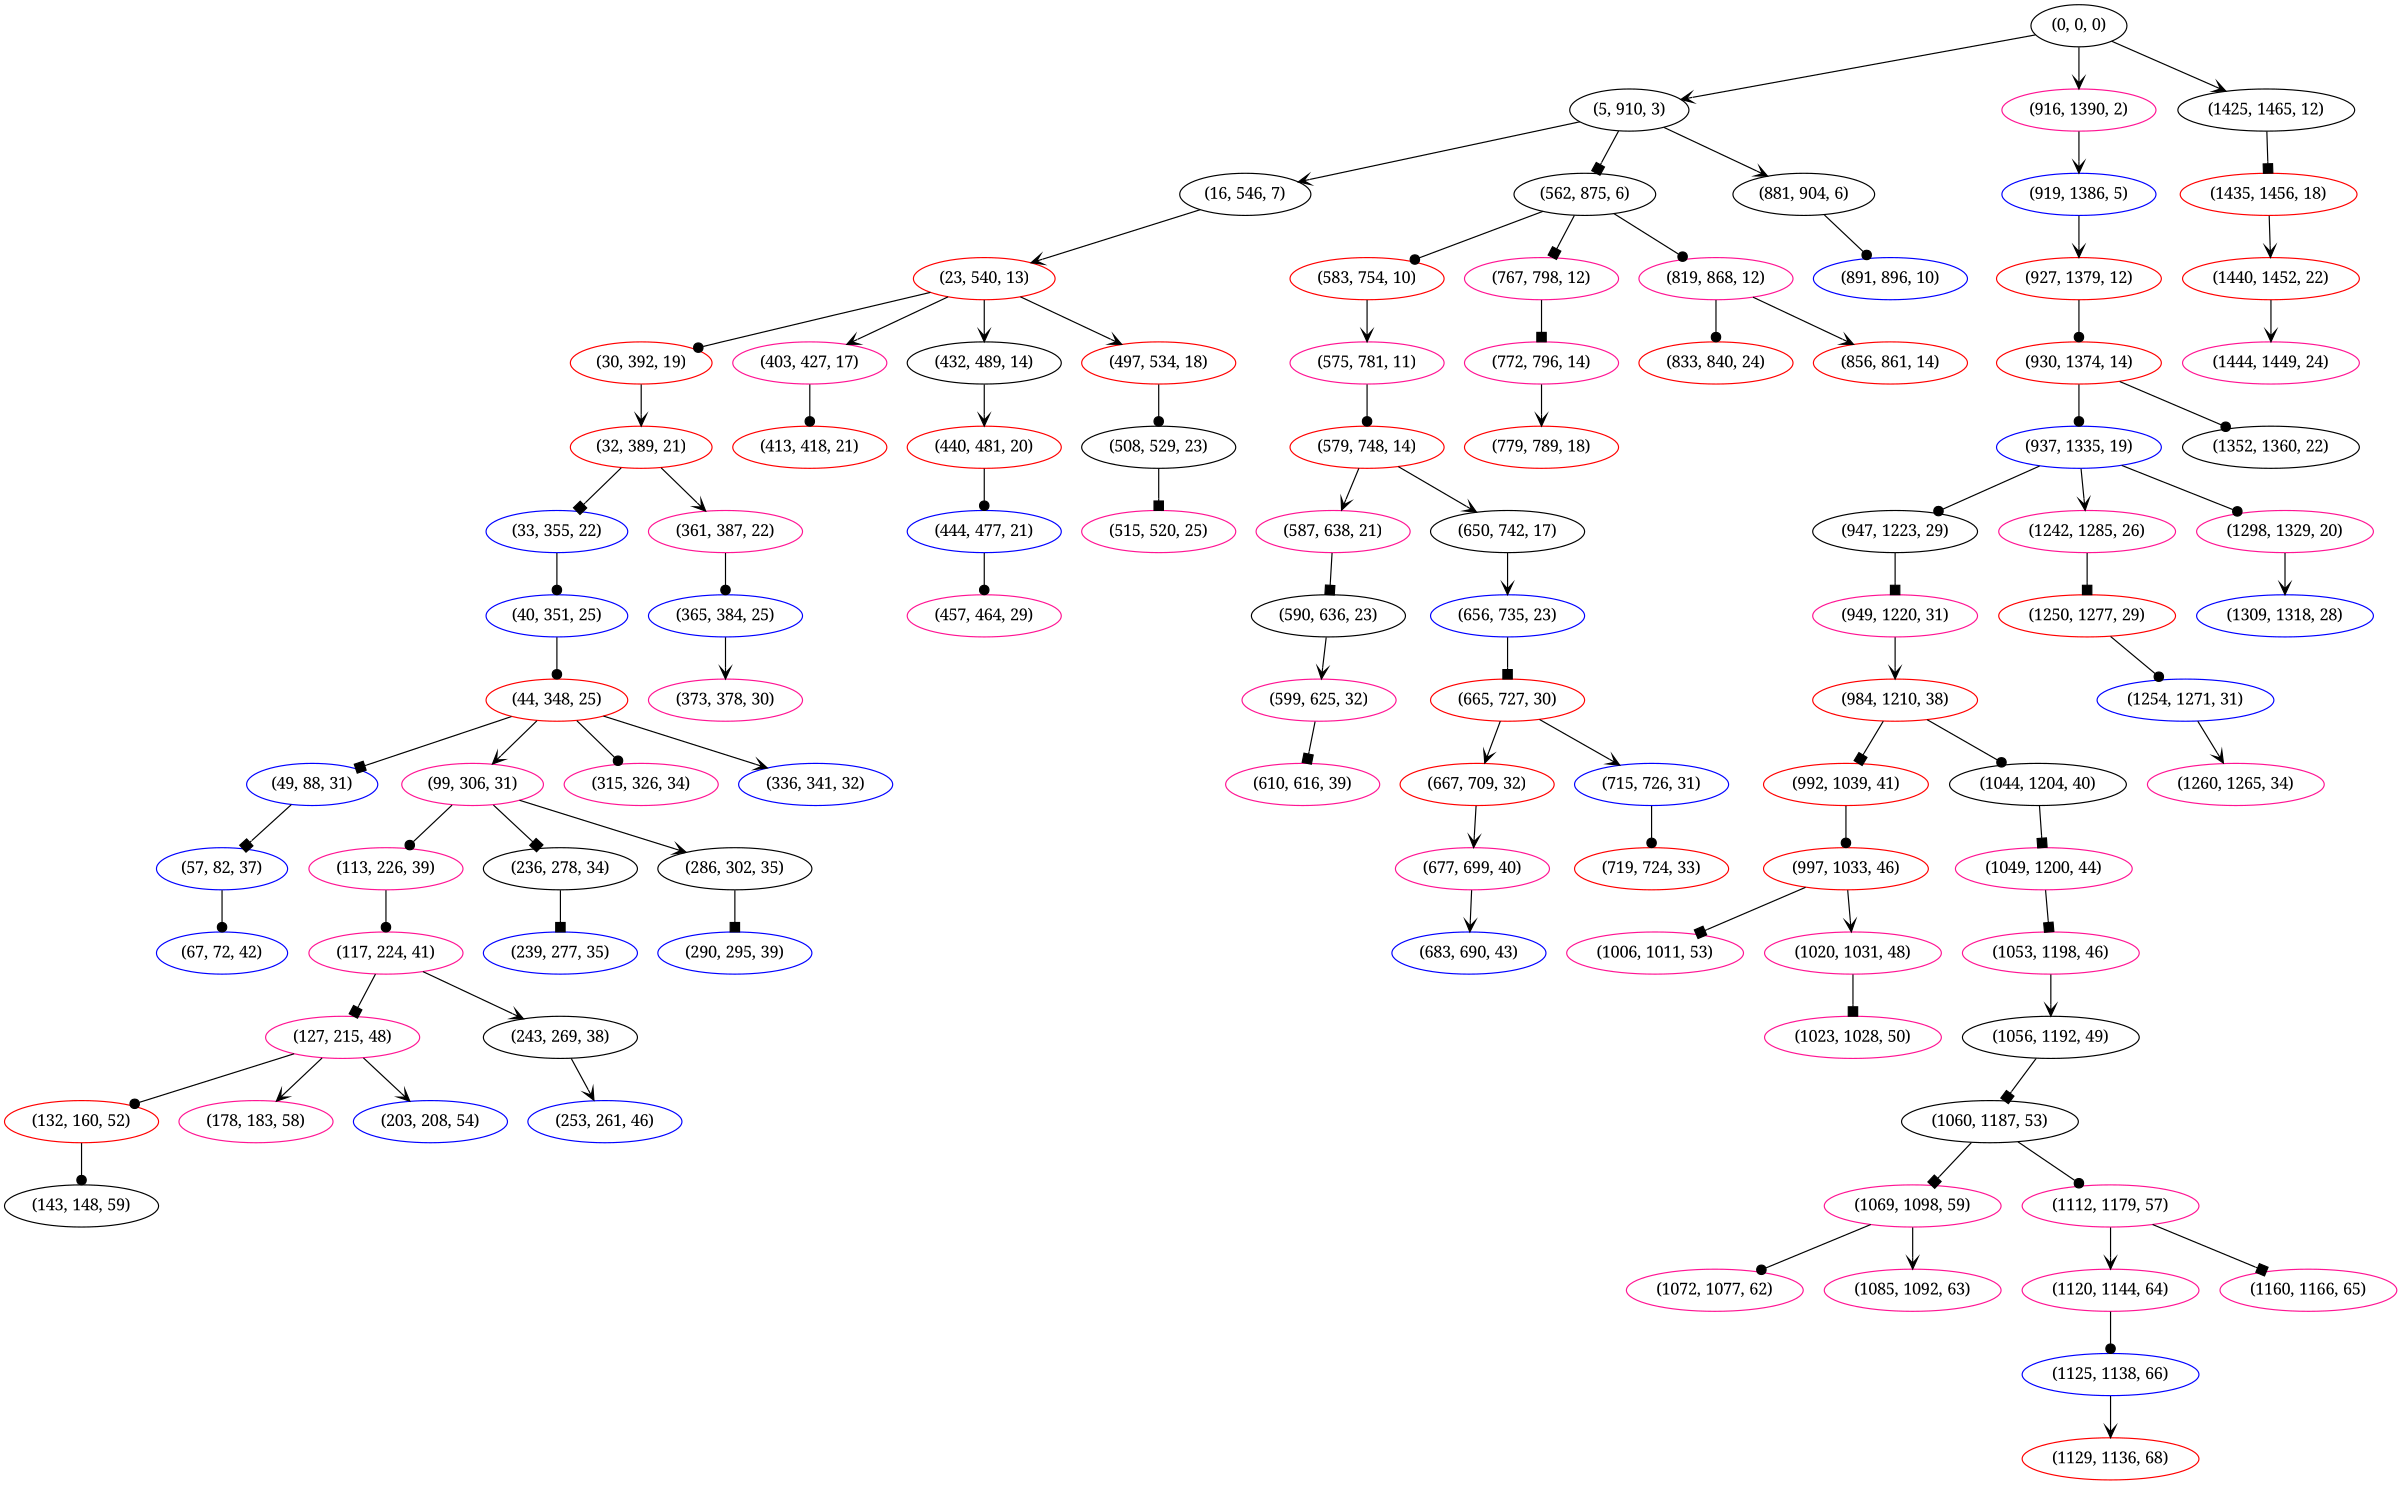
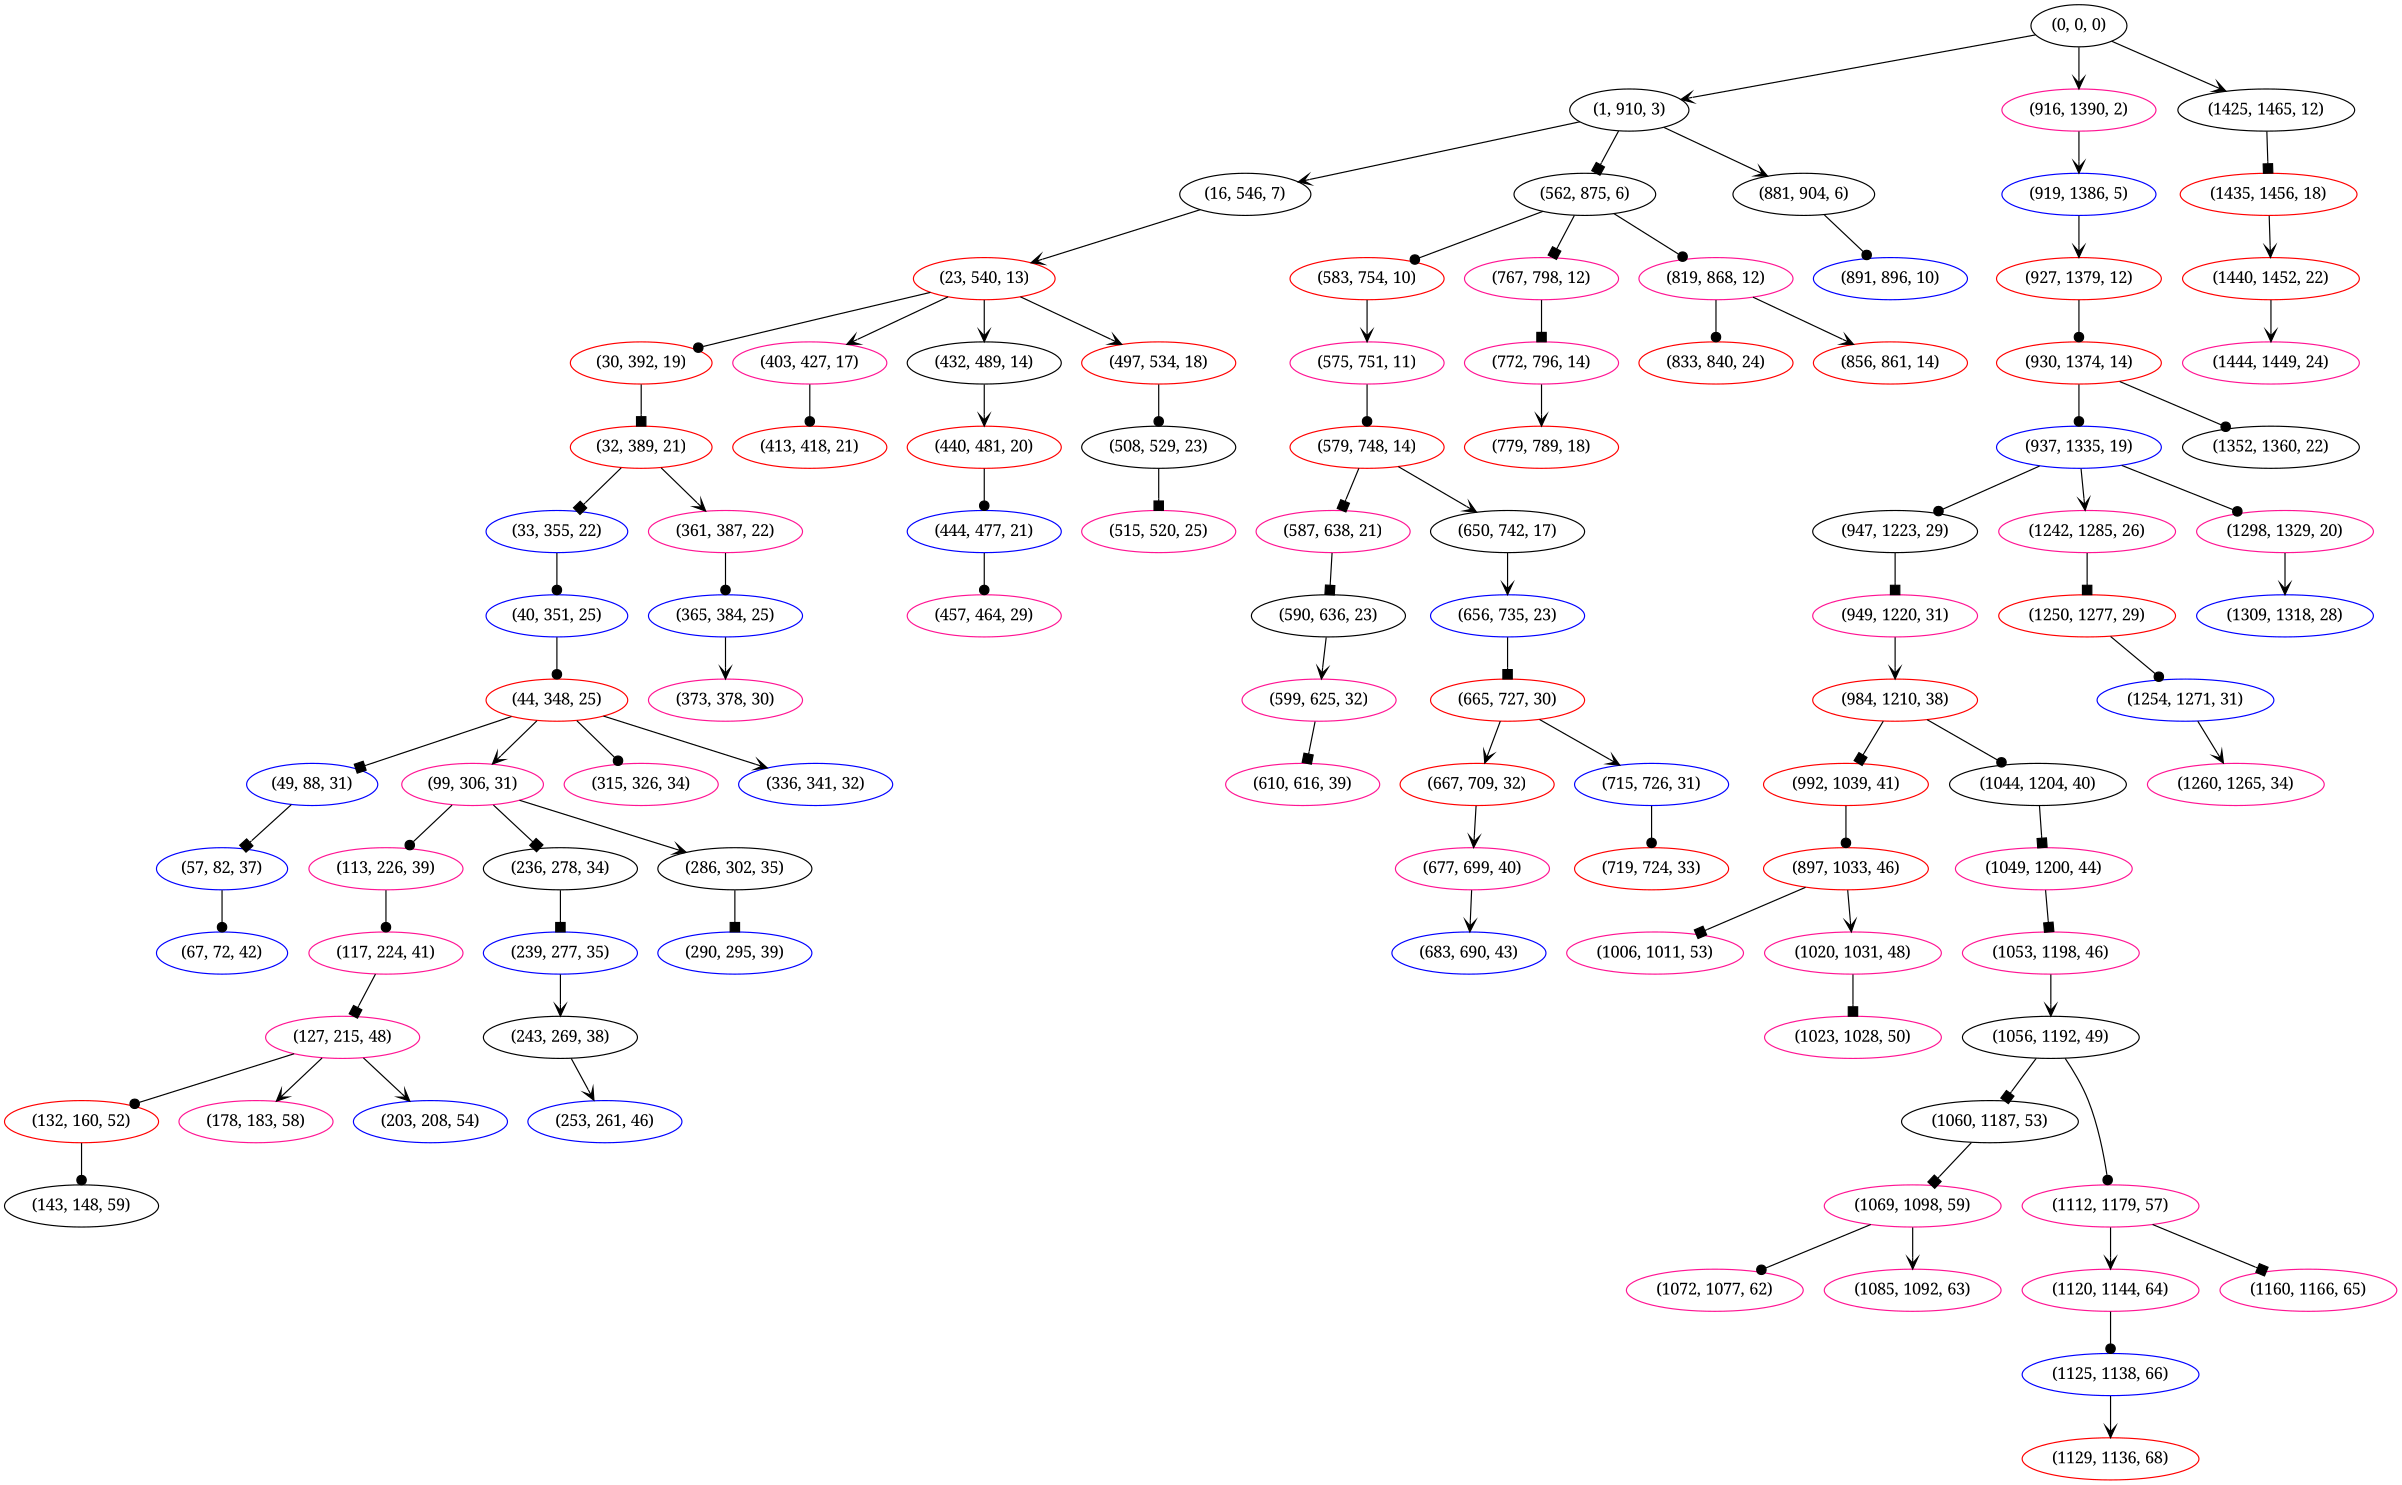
  digraph {
    fontname="Noto Serif"
    node [color=deeppink fontname="Noto Serif"]
    edge [arrowhead=vee fontname="Noto Serif"]
    "(0, 0, 0)" [color=black]
-   "(5, 910, 3)" [color=black]
+   "(5, 910, 3)" [color=black label="(1, 910, 3)"]
    "(916, 1390, 2)"
    "(1425, 1465, 12)" [color=black]
    "(16, 546, 7)" [color=black]
    "(562, 875, 6)" [color=black]
    "(881, 904, 6)" [color=black]
    "(919, 1386, 5)" [color=blue]
    "(1435, 1456, 18)" [color=red]
    "(23, 540, 13)" [color=red]
    n11 [color=red label="(583, 754, 10)"]
    "(767, 798, 12)"
    "(819, 868, 12)"
    "(891, 896, 10)" [color=blue]
    "(30, 392, 19)" [color=red]
    "(403, 427, 17)"
    "(432, 489, 14)" [color=black]
    "(497, 534, 18)" [color=red]
    "(32, 389, 21)" [color=red]
    "(413, 418, 21)" [color=red]
    "(440, 481, 20)" [color=red]
    "(508, 529, 23)" [color=black]
    "(33, 355, 22)" [color=blue]
    "(361, 387, 22)"
    "(40, 351, 25)" [color=blue]
    "(365, 384, 25)" [color=blue]
    n27 [color=red label="(44, 348, 25)"]
    "(49, 88, 31)" [color=blue]
    "(99, 306, 31)"
    "(315, 326, 34)"
    "(336, 341, 32)" [color=blue]
    "(57, 82, 37)" [color=blue]
    "(113, 226, 39)"
    "(236, 278, 34)" [color=black]
    "(286, 302, 35)" [color=black]
    "(67, 72, 42)" [color=blue]
    "(117, 224, 41)"
    "(239, 277, 35)" [color=blue]
    "(290, 295, 39)" [color=blue]
    "(127, 215, 48)"
    "(132, 160, 52)" [color=red]
    "(178, 183, 58)"
    "(203, 208, 54)" [color=blue]
    "(143, 148, 59)" [color=black]
    "(243, 269, 38)" [color=black]
    "(253, 261, 46)" [color=blue]
    "(373, 378, 30)"
    "(444, 477, 21)" [color=blue]
    "(457, 464, 29)"
    "(515, 520, 25)"
-   "(575, 751, 11)" [label="(575, 781, 11)"]
+   "(575, 751, 11)"
    "(772, 796, 14)"
    "(833, 840, 24)" [color=red]
    "(856, 861, 14)" [color=red]
    "(579, 748, 14)" [color=red]
    "(587, 638, 21)"
    "(650, 742, 17)" [color=black]
    "(590, 636, 23)" [color=black]
    "(656, 735, 23)" [color=blue]
    "(599, 625, 32)"
    "(610, 616, 39)"
    "(665, 727, 30)" [color=red]
    "(667, 709, 32)" [color=red]
    "(715, 726, 31)" [color=blue]
    "(677, 699, 40)"
    "(719, 724, 33)" [color=red]
    "(683, 690, 43)" [color=blue]
    "(779, 789, 18)" [color=red]
    "(927, 1379, 12)" [color=red]
    "(930, 1374, 14)" [color=red]
    "(937, 1335, 19)" [color=blue]
    "(1352, 1360, 22)" [color=black]
    "(947, 1223, 29)" [color=black]
    "(1242, 1285, 26)"
    "(1298, 1329, 20)"
    "(949, 1220, 31)"
    "(1250, 1277, 29)" [color=red]
    "(1309, 1318, 28)" [color=blue]
    "(984, 1210, 38)" [color=red]
    "(992, 1039, 41)" [color=red]
    "(1044, 1204, 40)" [color=black]
-   "(997, 1033, 46)" [color=red]
+   "(997, 1033, 46)" [color=red label="(897, 1033, 46)"]
    "(1049, 1200, 44)"
    "(1006, 1011, 53)"
    "(1020, 1031, 48)"
    "(1023, 1028, 50)"
    "(1053, 1198, 46)"
    "(1056, 1192, 49)" [color=black]
    "(1060, 1187, 53)" [color=black]
    "(1069, 1098, 59)"
    "(1112, 1179, 57)"
    "(1072, 1077, 62)"
    "(1085, 1092, 63)"
    "(1120, 1144, 64)"
    "(1160, 1166, 65)"
    "(1125, 1138, 66)" [color=blue]
    "(1129, 1136, 68)" [color=red]
    "(1254, 1271, 31)" [color=blue]
    "(1260, 1265, 34)"
    "(1440, 1452, 22)" [color=red]
    "(1444, 1449, 24)"
    "(0, 0, 0)" -> "(5, 910, 3)"
    "(0, 0, 0)" -> "(916, 1390, 2)"
    "(0, 0, 0)" -> "(1425, 1465, 12)"
    "(5, 910, 3)" -> "(16, 546, 7)"
    "(5, 910, 3)" -> "(562, 875, 6)" [arrowhead=box]
    "(5, 910, 3)" -> "(881, 904, 6)"
    "(916, 1390, 2)" -> "(919, 1386, 5)"
    "(1425, 1465, 12)" -> "(1435, 1456, 18)" [arrowhead=box]
    "(16, 546, 7)" -> "(23, 540, 13)"
    "(562, 875, 6)" -> n11 [arrowhead=dot]
    "(562, 875, 6)" -> "(767, 798, 12)" [arrowhead=box]
    "(562, 875, 6)" -> "(819, 868, 12)" [arrowhead=dot]
    "(881, 904, 6)" -> "(891, 896, 10)" [arrowhead=dot]
    "(919, 1386, 5)" -> "(927, 1379, 12)"
    "(1435, 1456, 18)" -> "(1440, 1452, 22)"
    "(23, 540, 13)" -> "(30, 392, 19)" [arrowhead=dot]
    "(23, 540, 13)" -> "(403, 427, 17)"
    "(23, 540, 13)" -> "(432, 489, 14)"
    "(23, 540, 13)" -> "(497, 534, 18)"
    n11 -> "(575, 751, 11)"
    "(767, 798, 12)" -> "(772, 796, 14)" [arrowhead=box]
    "(819, 868, 12)" -> "(833, 840, 24)" [arrowhead=dot]
    "(819, 868, 12)" -> "(856, 861, 14)"
-   "(30, 392, 19)" -> "(32, 389, 21)"
+   "(30, 392, 19)" -> "(32, 389, 21)" [arrowhead=box]
    "(403, 427, 17)" -> "(413, 418, 21)" [arrowhead=dot]
    "(432, 489, 14)" -> "(440, 481, 20)"
    "(497, 534, 18)" -> "(508, 529, 23)" [arrowhead=dot]
    "(32, 389, 21)" -> "(33, 355, 22)" [arrowhead=box]
    "(32, 389, 21)" -> "(361, 387, 22)"
    "(440, 481, 20)" -> "(444, 477, 21)" [arrowhead=dot]
    "(508, 529, 23)" -> "(515, 520, 25)" [arrowhead=box]
    "(33, 355, 22)" -> "(40, 351, 25)" [arrowhead=dot]
    "(361, 387, 22)" -> "(365, 384, 25)" [arrowhead=dot]
    "(40, 351, 25)" -> n27 [arrowhead=dot]
    "(365, 384, 25)" -> "(373, 378, 30)"
    n27 -> "(49, 88, 31)" [arrowhead=box]
    n27 -> "(99, 306, 31)"
    n27 -> "(315, 326, 34)" [arrowhead=dot]
    n27 -> "(336, 341, 32)"
    "(49, 88, 31)" -> "(57, 82, 37)" [arrowhead=box]
    "(99, 306, 31)" -> "(113, 226, 39)" [arrowhead=dot]
    "(99, 306, 31)" -> "(236, 278, 34)" [arrowhead=box]
    "(99, 306, 31)" -> "(286, 302, 35)"
    "(57, 82, 37)" -> "(67, 72, 42)" [arrowhead=dot]
    "(113, 226, 39)" -> "(117, 224, 41)" [arrowhead=dot]
    "(236, 278, 34)" -> "(239, 277, 35)" [arrowhead=box]
    "(286, 302, 35)" -> "(290, 295, 39)" [arrowhead=box]
    "(117, 224, 41)" -> "(127, 215, 48)" [arrowhead=box]
-   "(117, 224, 41)" -> "(243, 269, 38)"
+   "(239, 277, 35)" -> "(243, 269, 38)"
    "(127, 215, 48)" -> "(132, 160, 52)" [arrowhead=dot]
    "(127, 215, 48)" -> "(178, 183, 58)"
    "(127, 215, 48)" -> "(203, 208, 54)"
    "(132, 160, 52)" -> "(143, 148, 59)" [arrowhead=dot]
    "(243, 269, 38)" -> "(253, 261, 46)"
    "(444, 477, 21)" -> "(457, 464, 29)" [arrowhead=dot]
    "(575, 751, 11)" -> "(579, 748, 14)" [arrowhead=dot]
    "(772, 796, 14)" -> "(779, 789, 18)"
-   "(579, 748, 14)" -> "(587, 638, 21)"
+   "(579, 748, 14)" -> "(587, 638, 21)" [arrowhead=box]
    "(579, 748, 14)" -> "(650, 742, 17)"
    "(587, 638, 21)" -> "(590, 636, 23)" [arrowhead=box]
    "(650, 742, 17)" -> "(656, 735, 23)"
    "(590, 636, 23)" -> "(599, 625, 32)"
    "(656, 735, 23)" -> "(665, 727, 30)" [arrowhead=box]
    "(599, 625, 32)" -> "(610, 616, 39)" [arrowhead=box]
    "(665, 727, 30)" -> "(667, 709, 32)"
    "(665, 727, 30)" -> "(715, 726, 31)"
    "(667, 709, 32)" -> "(677, 699, 40)"
    "(715, 726, 31)" -> "(719, 724, 33)" [arrowhead=dot]
    "(677, 699, 40)" -> "(683, 690, 43)"
    "(927, 1379, 12)" -> "(930, 1374, 14)" [arrowhead=dot]
    "(930, 1374, 14)" -> "(937, 1335, 19)" [arrowhead=dot]
    "(930, 1374, 14)" -> "(1352, 1360, 22)" [arrowhead=dot]
    "(937, 1335, 19)" -> "(947, 1223, 29)" [arrowhead=dot]
    "(937, 1335, 19)" -> "(1242, 1285, 26)"
    "(937, 1335, 19)" -> "(1298, 1329, 20)" [arrowhead=dot]
    "(947, 1223, 29)" -> "(949, 1220, 31)" [arrowhead=box]
    "(1242, 1285, 26)" -> "(1250, 1277, 29)" [arrowhead=box]
    "(1298, 1329, 20)" -> "(1309, 1318, 28)"
    "(949, 1220, 31)" -> "(984, 1210, 38)"
    "(1250, 1277, 29)" -> "(1254, 1271, 31)" [arrowhead=dot]
    "(984, 1210, 38)" -> "(992, 1039, 41)" [arrowhead=box]
    "(984, 1210, 38)" -> "(1044, 1204, 40)" [arrowhead=dot]
    "(992, 1039, 41)" -> "(997, 1033, 46)" [arrowhead=dot]
    "(1044, 1204, 40)" -> "(1049, 1200, 44)" [arrowhead=box]
    "(997, 1033, 46)" -> "(1006, 1011, 53)" [arrowhead=box]
    "(997, 1033, 46)" -> "(1020, 1031, 48)"
    "(1049, 1200, 44)" -> "(1053, 1198, 46)" [arrowhead=box]
    "(1020, 1031, 48)" -> "(1023, 1028, 50)" [arrowhead=box]
    "(1053, 1198, 46)" -> "(1056, 1192, 49)"
    "(1056, 1192, 49)" -> "(1060, 1187, 53)" [arrowhead=box]
    "(1060, 1187, 53)" -> "(1069, 1098, 59)" [arrowhead=box]
-   "(1060, 1187, 53)" -> "(1112, 1179, 57)" [arrowhead=dot]
+   "(1056, 1192, 49)" -> "(1112, 1179, 57)" [arrowhead=dot]
    "(1069, 1098, 59)" -> "(1072, 1077, 62)" [arrowhead=dot]
    "(1069, 1098, 59)" -> "(1085, 1092, 63)"
    "(1112, 1179, 57)" -> "(1120, 1144, 64)"
    "(1112, 1179, 57)" -> "(1160, 1166, 65)" [arrowhead=box]
    "(1120, 1144, 64)" -> "(1125, 1138, 66)" [arrowhead=dot]
    "(1125, 1138, 66)" -> "(1129, 1136, 68)"
    "(1254, 1271, 31)" -> "(1260, 1265, 34)"
    "(1440, 1452, 22)" -> "(1444, 1449, 24)"
  }
